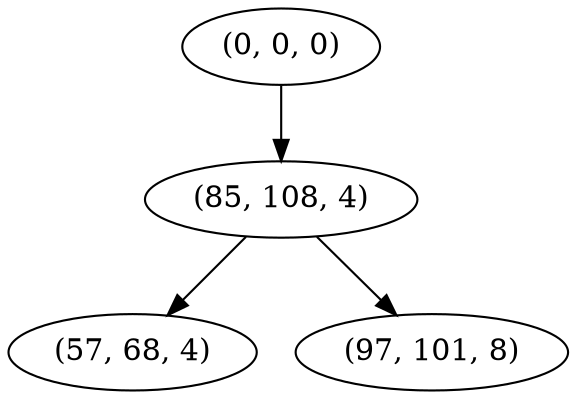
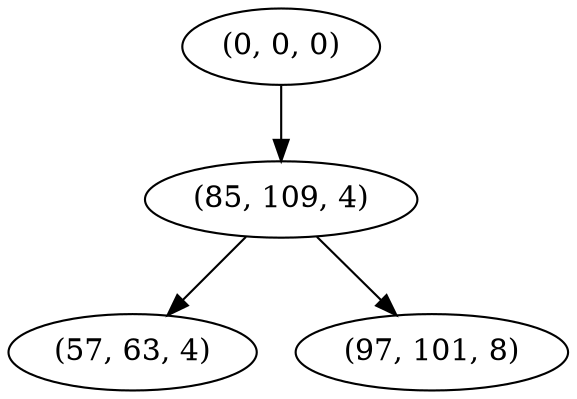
  digraph {
    "(0, 0, 0)"
-   "(85, 109, 4)" [label="(85, 108, 4)"]
-   "(57, 63, 4)" [label="(57, 68, 4)"]
+   "(85, 109, 4)"
+   "(57, 63, 4)"
    "(97, 101, 8)"
    "(0, 0, 0)" -> "(85, 109, 4)"
    "(85, 109, 4)" -> "(57, 63, 4)"
    "(85, 109, 4)" -> "(97, 101, 8)"
  }
